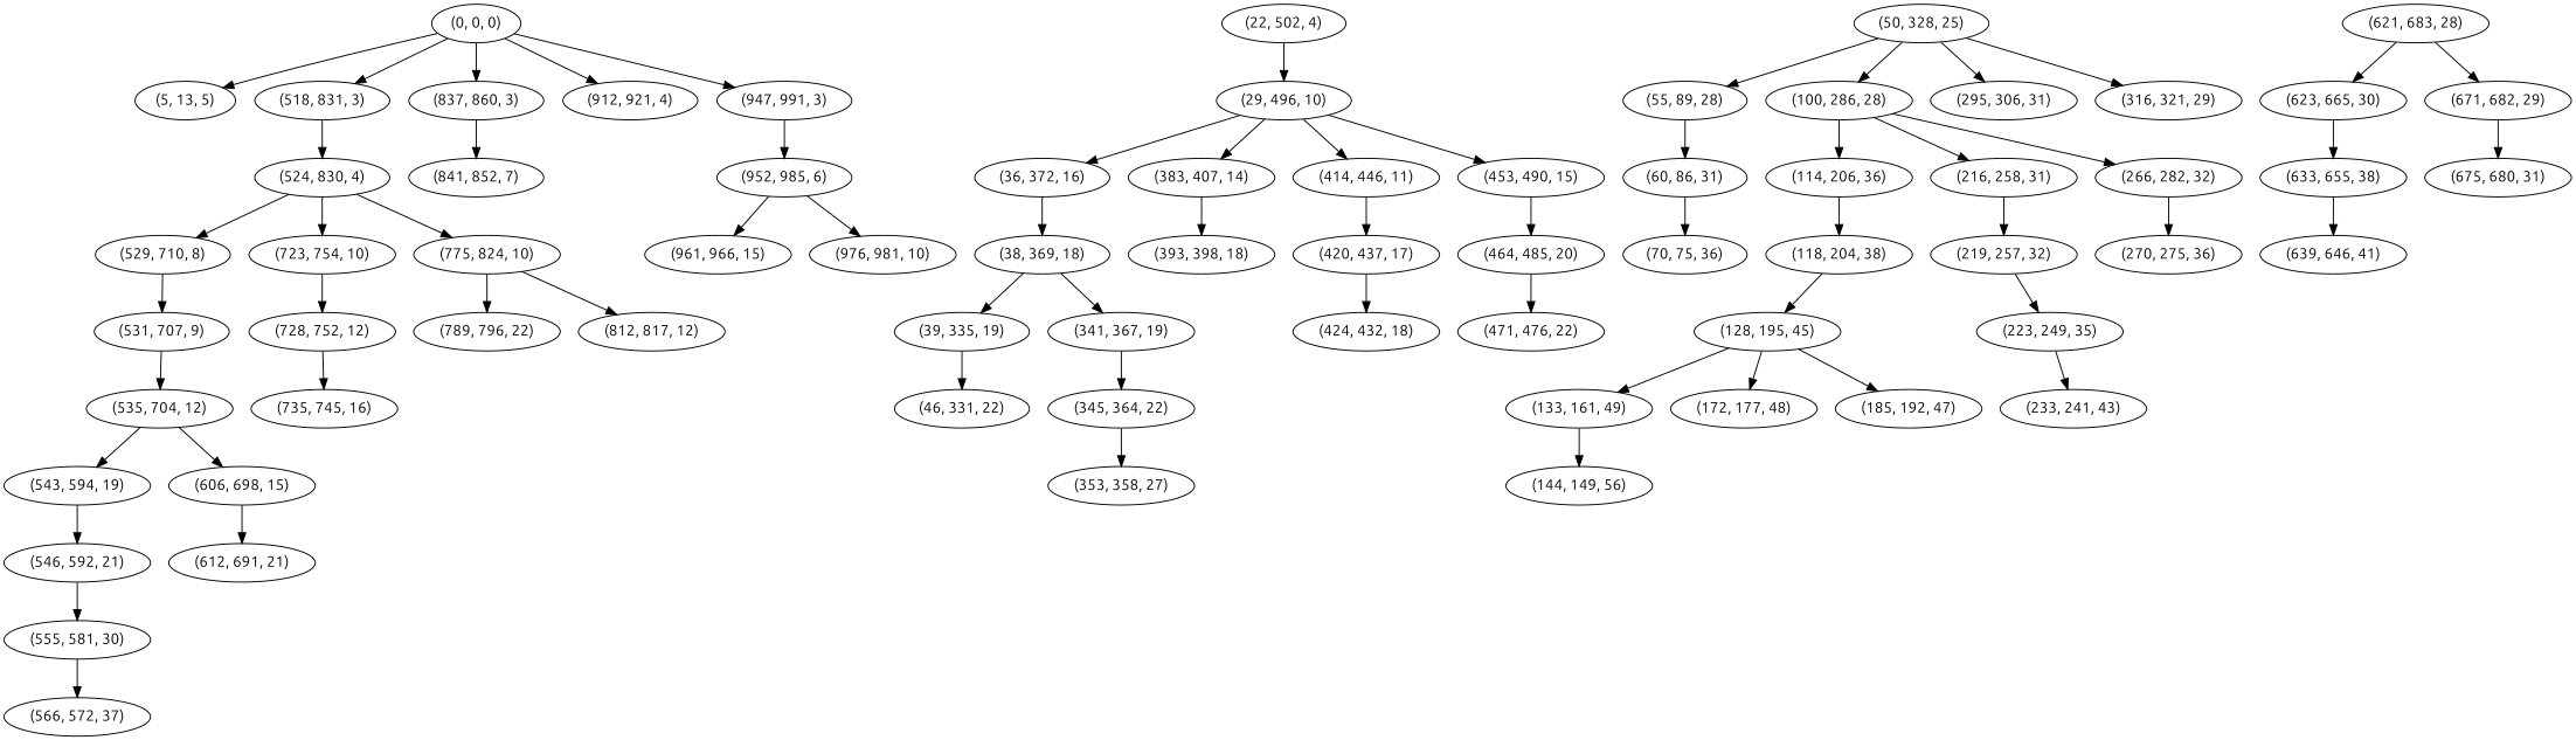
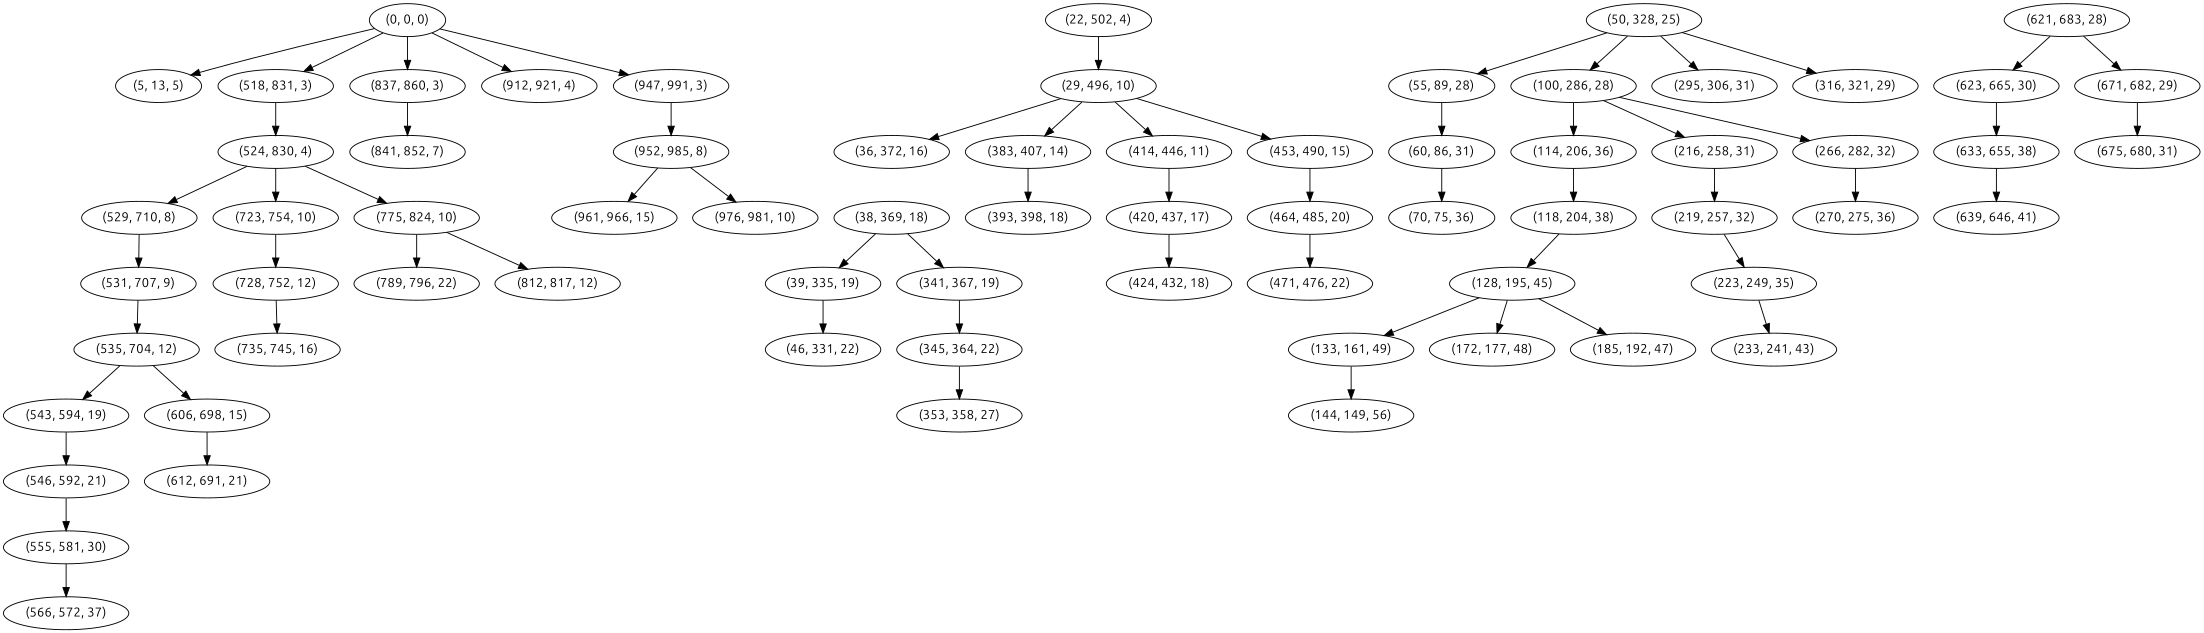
  digraph {
    fontname=Ubuntu
    node [fontname=Ubuntu]
    edge [fontname=Ubuntu]
    "(0, 0, 0)"
    "(5, 13, 5)"
    "(518, 831, 3)"
    "(837, 860, 3)"
    "(912, 921, 4)"
    "(947, 991, 3)"
    "(22, 502, 4)"
    "(29, 496, 10)"
    "(524, 830, 4)"
    n10 [label="(841, 852, 7)"]
-   "(952, 985, 8)" [label="(952, 985, 6)"]
+   "(952, 985, 8)"
    "(36, 372, 16)"
    "(383, 407, 14)"
    "(414, 446, 11)"
    "(453, 490, 15)"
    "(38, 369, 18)"
    "(393, 398, 18)"
    "(420, 437, 17)"
    "(464, 485, 20)"
    "(39, 335, 19)"
    "(341, 367, 19)"
    "(46, 331, 22)"
    "(345, 364, 22)"
    "(50, 328, 25)"
    "(55, 89, 28)"
    "(100, 286, 28)"
    "(295, 306, 31)"
    "(316, 321, 29)"
    "(60, 86, 31)"
    "(114, 206, 36)"
    "(216, 258, 31)"
    "(266, 282, 32)"
    "(70, 75, 36)"
    "(118, 204, 38)"
    "(219, 257, 32)"
    "(270, 275, 36)"
    "(128, 195, 45)"
    "(133, 161, 49)"
    "(172, 177, 48)"
    "(185, 192, 47)"
    "(144, 149, 56)"
    "(223, 249, 35)"
    "(233, 241, 43)"
    "(353, 358, 27)"
    "(424, 432, 18)"
    "(471, 476, 22)"
    "(529, 710, 8)"
    "(723, 754, 10)"
    "(775, 824, 10)"
    "(531, 707, 9)"
    "(728, 752, 12)"
    "(789, 796, 22)"
    "(812, 817, 12)"
    "(535, 704, 12)"
    "(543, 594, 19)"
    "(606, 698, 15)"
    "(546, 592, 21)"
    "(612, 691, 21)"
    "(555, 581, 30)"
    "(566, 572, 37)"
    "(621, 683, 28)"
    "(623, 665, 30)"
    "(671, 682, 29)"
    "(633, 655, 38)"
    "(675, 680, 31)"
    "(639, 646, 41)"
    "(735, 745, 16)"
    "(961, 966, 15)"
    "(976, 981, 10)"
    "(0, 0, 0)" -> "(5, 13, 5)"
    "(0, 0, 0)" -> "(518, 831, 3)"
    "(0, 0, 0)" -> "(837, 860, 3)"
    "(0, 0, 0)" -> "(912, 921, 4)"
    "(0, 0, 0)" -> "(947, 991, 3)"
    "(518, 831, 3)" -> "(524, 830, 4)"
    "(837, 860, 3)" -> n10
    "(947, 991, 3)" -> "(952, 985, 8)"
    "(22, 502, 4)" -> "(29, 496, 10)"
    "(29, 496, 10)" -> "(36, 372, 16)"
    "(29, 496, 10)" -> "(383, 407, 14)"
    "(29, 496, 10)" -> "(414, 446, 11)"
    "(29, 496, 10)" -> "(453, 490, 15)"
    "(524, 830, 4)" -> "(529, 710, 8)"
    "(524, 830, 4)" -> "(723, 754, 10)"
    "(524, 830, 4)" -> "(775, 824, 10)"
    "(952, 985, 8)" -> "(961, 966, 15)"
    "(952, 985, 8)" -> "(976, 981, 10)"
-   "(36, 372, 16)" -> "(38, 369, 18)"
    "(383, 407, 14)" -> "(393, 398, 18)"
    "(414, 446, 11)" -> "(420, 437, 17)"
    "(453, 490, 15)" -> "(464, 485, 20)"
    "(38, 369, 18)" -> "(39, 335, 19)"
    "(38, 369, 18)" -> "(341, 367, 19)"
    "(420, 437, 17)" -> "(424, 432, 18)"
    "(464, 485, 20)" -> "(471, 476, 22)"
    "(39, 335, 19)" -> "(46, 331, 22)"
    "(341, 367, 19)" -> "(345, 364, 22)"
    "(345, 364, 22)" -> "(353, 358, 27)"
    "(50, 328, 25)" -> "(55, 89, 28)"
    "(50, 328, 25)" -> "(100, 286, 28)"
    "(50, 328, 25)" -> "(295, 306, 31)"
    "(50, 328, 25)" -> "(316, 321, 29)"
    "(55, 89, 28)" -> "(60, 86, 31)"
    "(100, 286, 28)" -> "(114, 206, 36)"
    "(100, 286, 28)" -> "(216, 258, 31)"
    "(100, 286, 28)" -> "(266, 282, 32)"
    "(60, 86, 31)" -> "(70, 75, 36)"
    "(114, 206, 36)" -> "(118, 204, 38)"
    "(216, 258, 31)" -> "(219, 257, 32)"
    "(266, 282, 32)" -> "(270, 275, 36)"
    "(118, 204, 38)" -> "(128, 195, 45)"
    "(219, 257, 32)" -> "(223, 249, 35)"
    "(128, 195, 45)" -> "(133, 161, 49)"
    "(128, 195, 45)" -> "(172, 177, 48)"
    "(128, 195, 45)" -> "(185, 192, 47)"
    "(133, 161, 49)" -> "(144, 149, 56)"
    "(223, 249, 35)" -> "(233, 241, 43)"
    "(529, 710, 8)" -> "(531, 707, 9)"
    "(723, 754, 10)" -> "(728, 752, 12)"
    "(775, 824, 10)" -> "(789, 796, 22)"
    "(775, 824, 10)" -> "(812, 817, 12)"
    "(531, 707, 9)" -> "(535, 704, 12)"
    "(728, 752, 12)" -> "(735, 745, 16)"
    "(535, 704, 12)" -> "(543, 594, 19)"
    "(535, 704, 12)" -> "(606, 698, 15)"
    "(543, 594, 19)" -> "(546, 592, 21)"
    "(606, 698, 15)" -> "(612, 691, 21)"
    "(546, 592, 21)" -> "(555, 581, 30)"
    "(555, 581, 30)" -> "(566, 572, 37)"
    "(621, 683, 28)" -> "(623, 665, 30)"
    "(621, 683, 28)" -> "(671, 682, 29)"
    "(623, 665, 30)" -> "(633, 655, 38)"
    "(671, 682, 29)" -> "(675, 680, 31)"
    "(633, 655, 38)" -> "(639, 646, 41)"
  }
